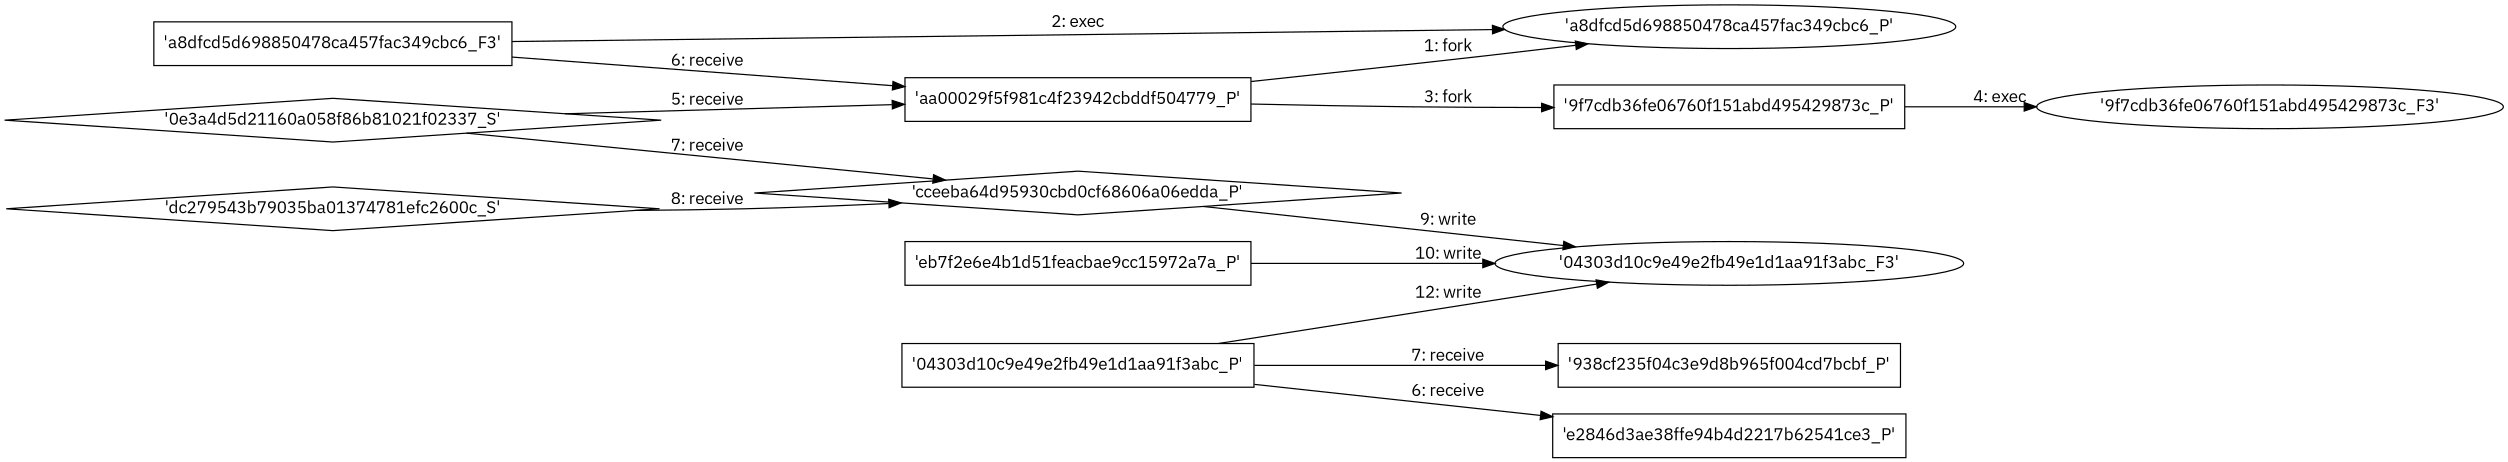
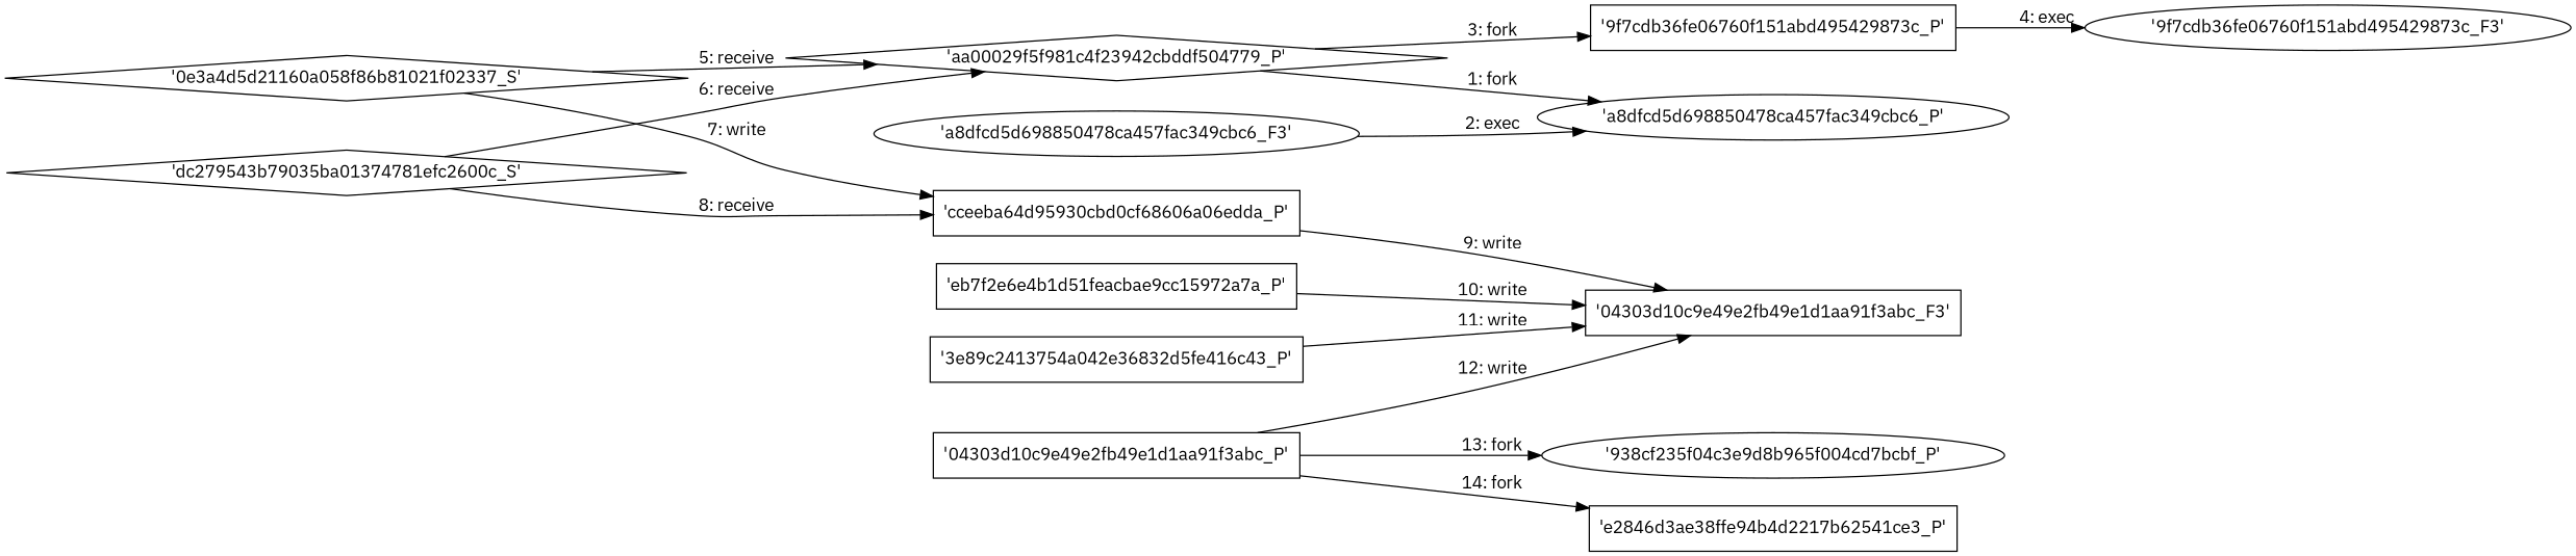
  digraph {
    engine=neato
    fixedsize=false
    fontname="IBM Plex Sans"
    fontsize=10
    nodesep=0.3
    rankdir=LR
    ranksep=0
    splines=true
    node [fontname="IBM Plex Sans" node_type=Process shape=box]
    edge [fontname="IBM Plex Sans"]
    "'a8dfcd5d698850478ca457fac349cbc6_P'" [shape=ellipse]
-   "'aa00029f5f981c4f23942cbddf504779_P'"
+   "'aa00029f5f981c4f23942cbddf504779_P'" [shape=diamond]
    "'9f7cdb36fe06760f151abd495429873c_P'"
    "'9f7cdb36fe06760f151abd495429873c_F3'" [node_type=File shape=ellipse]
-   "'a8dfcd5d698850478ca457fac349cbc6_F3'" [node_type=File]
+   "'a8dfcd5d698850478ca457fac349cbc6_F3'" [node_type=File shape=ellipse]
    "'0e3a4d5d21160a058f86b81021f02337_S'" [node_type=Socket shape=diamond]
-   "'cceeba64d95930cbd0cf68606a06edda_P'" [shape=diamond]
-   "'04303d10c9e49e2fb49e1d1aa91f3abc_F3'" [node_type=file shape=ellipse]
+   "'cceeba64d95930cbd0cf68606a06edda_P'"
+   "'04303d10c9e49e2fb49e1d1aa91f3abc_F3'" [node_type=file]
    "'dc279543b79035ba01374781efc2600c_S'" [node_type=Socket shape=diamond]
    "'eb7f2e6e4b1d51feacbae9cc15972a7a_P'"
+   "'3e89c2413754a042e36832d5fe416c43_P'"
    "'04303d10c9e49e2fb49e1d1aa91f3abc_P'"
-   "'938cf235f04c3e9d8b965f004cd7bcbf_P'"
+   "'938cf235f04c3e9d8b965f004cd7bcbf_P'" [shape=ellipse]
    "'e2846d3ae38ffe94b4d2217b62541ce3_P'"
    "'aa00029f5f981c4f23942cbddf504779_P'" -> "'a8dfcd5d698850478ca457fac349cbc6_P'" [label="1: fork"]
    "'aa00029f5f981c4f23942cbddf504779_P'" -> "'9f7cdb36fe06760f151abd495429873c_P'" [label="3: fork"]
    "'9f7cdb36fe06760f151abd495429873c_P'" -> "'9f7cdb36fe06760f151abd495429873c_F3'" [label="4: exec"]
    "'a8dfcd5d698850478ca457fac349cbc6_F3'" -> "'a8dfcd5d698850478ca457fac349cbc6_P'" [label="2: exec"]
    "'0e3a4d5d21160a058f86b81021f02337_S'" -> "'aa00029f5f981c4f23942cbddf504779_P'" [label="5: receive"]
-   "'0e3a4d5d21160a058f86b81021f02337_S'" -> "'cceeba64d95930cbd0cf68606a06edda_P'" [label="7: receive"]
+   "'0e3a4d5d21160a058f86b81021f02337_S'" -> "'cceeba64d95930cbd0cf68606a06edda_P'" [label="7: write"]
    "'cceeba64d95930cbd0cf68606a06edda_P'" -> "'04303d10c9e49e2fb49e1d1aa91f3abc_F3'" [label="9: write"]
-   "'a8dfcd5d698850478ca457fac349cbc6_F3'" -> "'aa00029f5f981c4f23942cbddf504779_P'" [label="6: receive"]
+   "'dc279543b79035ba01374781efc2600c_S'" -> "'aa00029f5f981c4f23942cbddf504779_P'" [label="6: receive"]
    "'dc279543b79035ba01374781efc2600c_S'" -> "'cceeba64d95930cbd0cf68606a06edda_P'" [label="8: receive"]
    "'eb7f2e6e4b1d51feacbae9cc15972a7a_P'" -> "'04303d10c9e49e2fb49e1d1aa91f3abc_F3'" [label="10: write"]
+   "'3e89c2413754a042e36832d5fe416c43_P'" -> "'04303d10c9e49e2fb49e1d1aa91f3abc_F3'" [label="11: write"]
    "'04303d10c9e49e2fb49e1d1aa91f3abc_P'" -> "'04303d10c9e49e2fb49e1d1aa91f3abc_F3'" [label="12: write"]
-   "'04303d10c9e49e2fb49e1d1aa91f3abc_P'" -> "'938cf235f04c3e9d8b965f004cd7bcbf_P'" [label="7: receive"]
-   "'04303d10c9e49e2fb49e1d1aa91f3abc_P'" -> "'e2846d3ae38ffe94b4d2217b62541ce3_P'" [label="6: receive"]
+   "'04303d10c9e49e2fb49e1d1aa91f3abc_P'" -> "'938cf235f04c3e9d8b965f004cd7bcbf_P'" [label="13: fork"]
+   "'04303d10c9e49e2fb49e1d1aa91f3abc_P'" -> "'e2846d3ae38ffe94b4d2217b62541ce3_P'" [label="14: fork"]
  }
